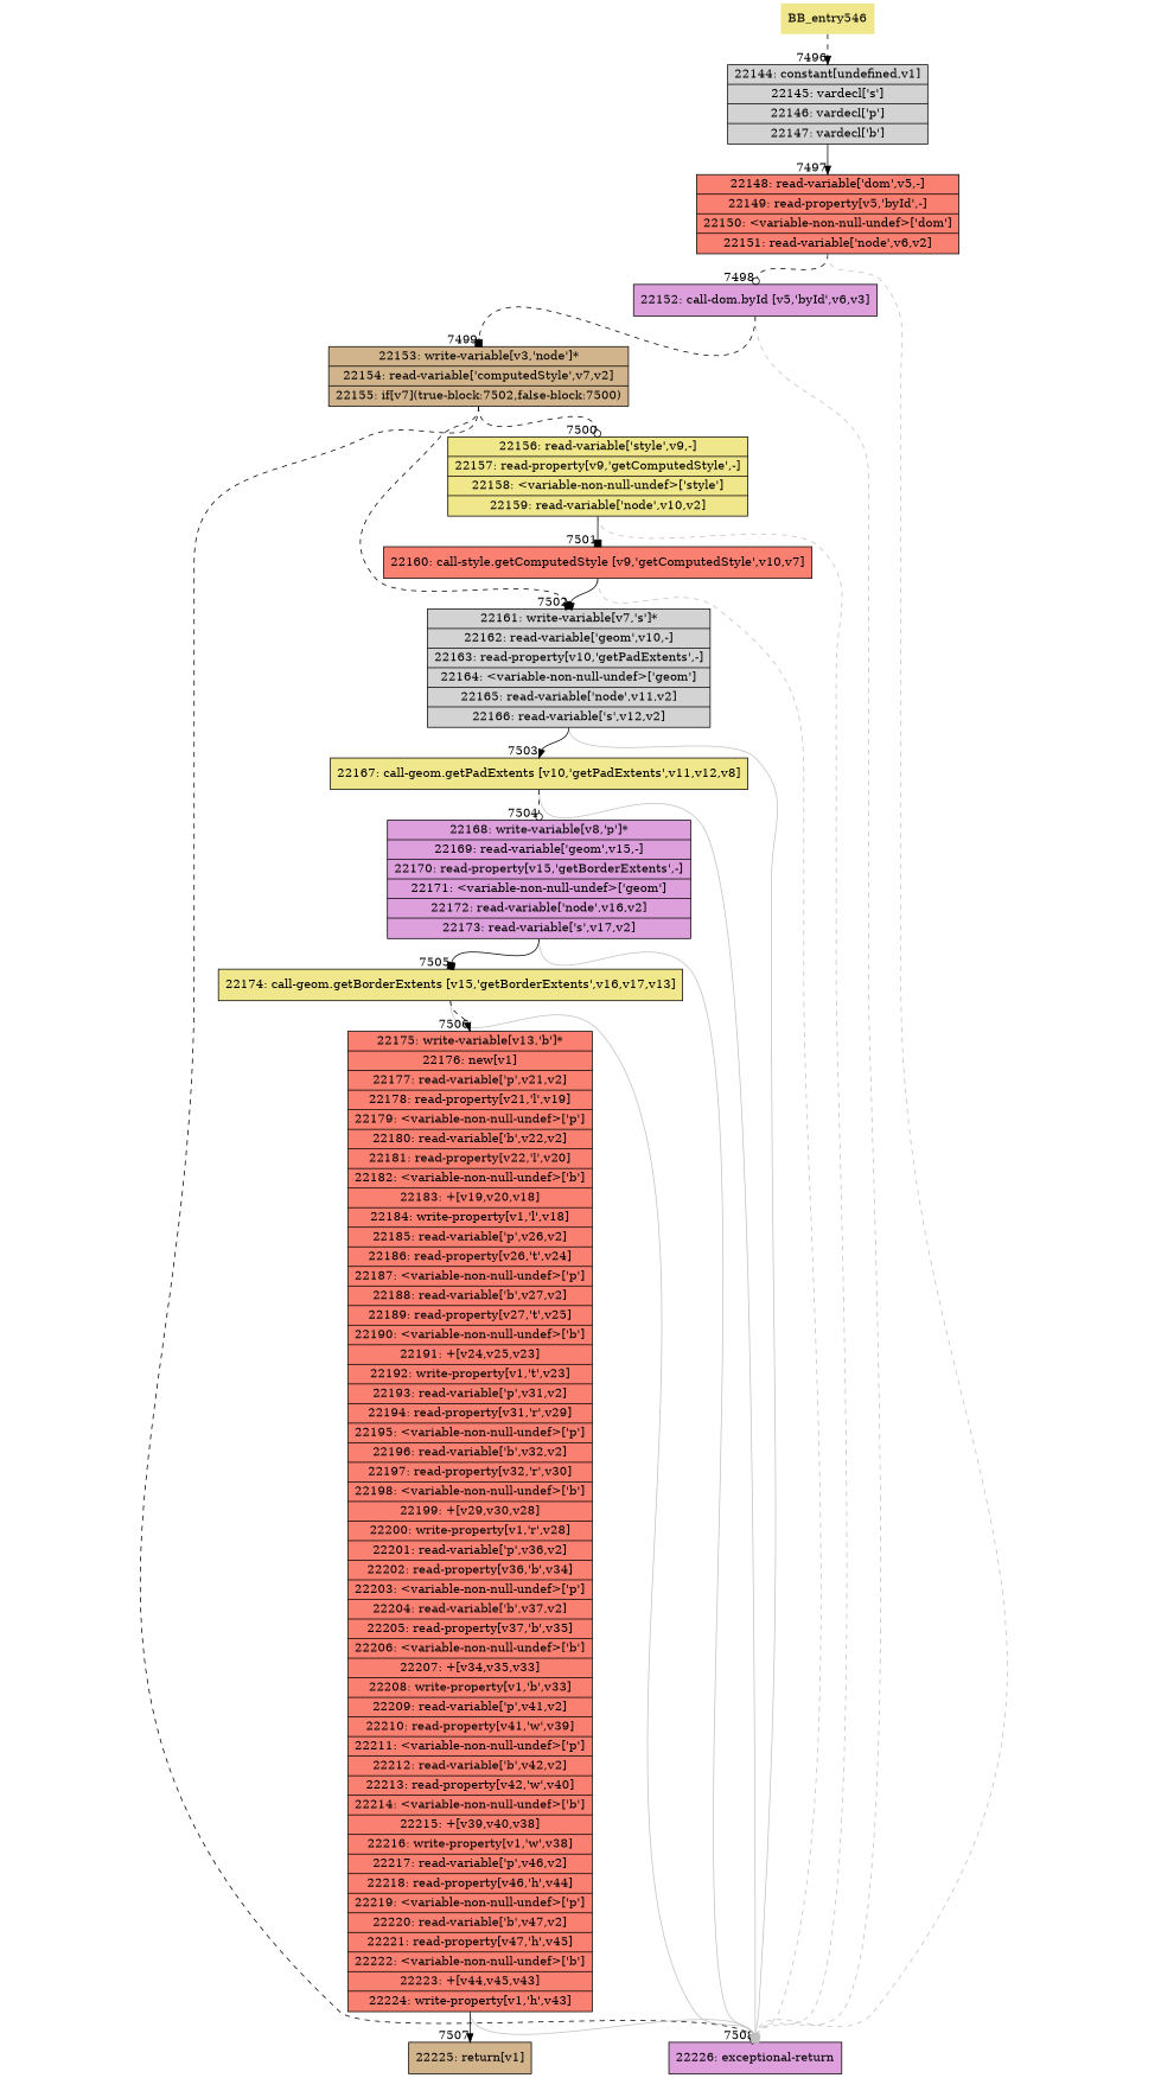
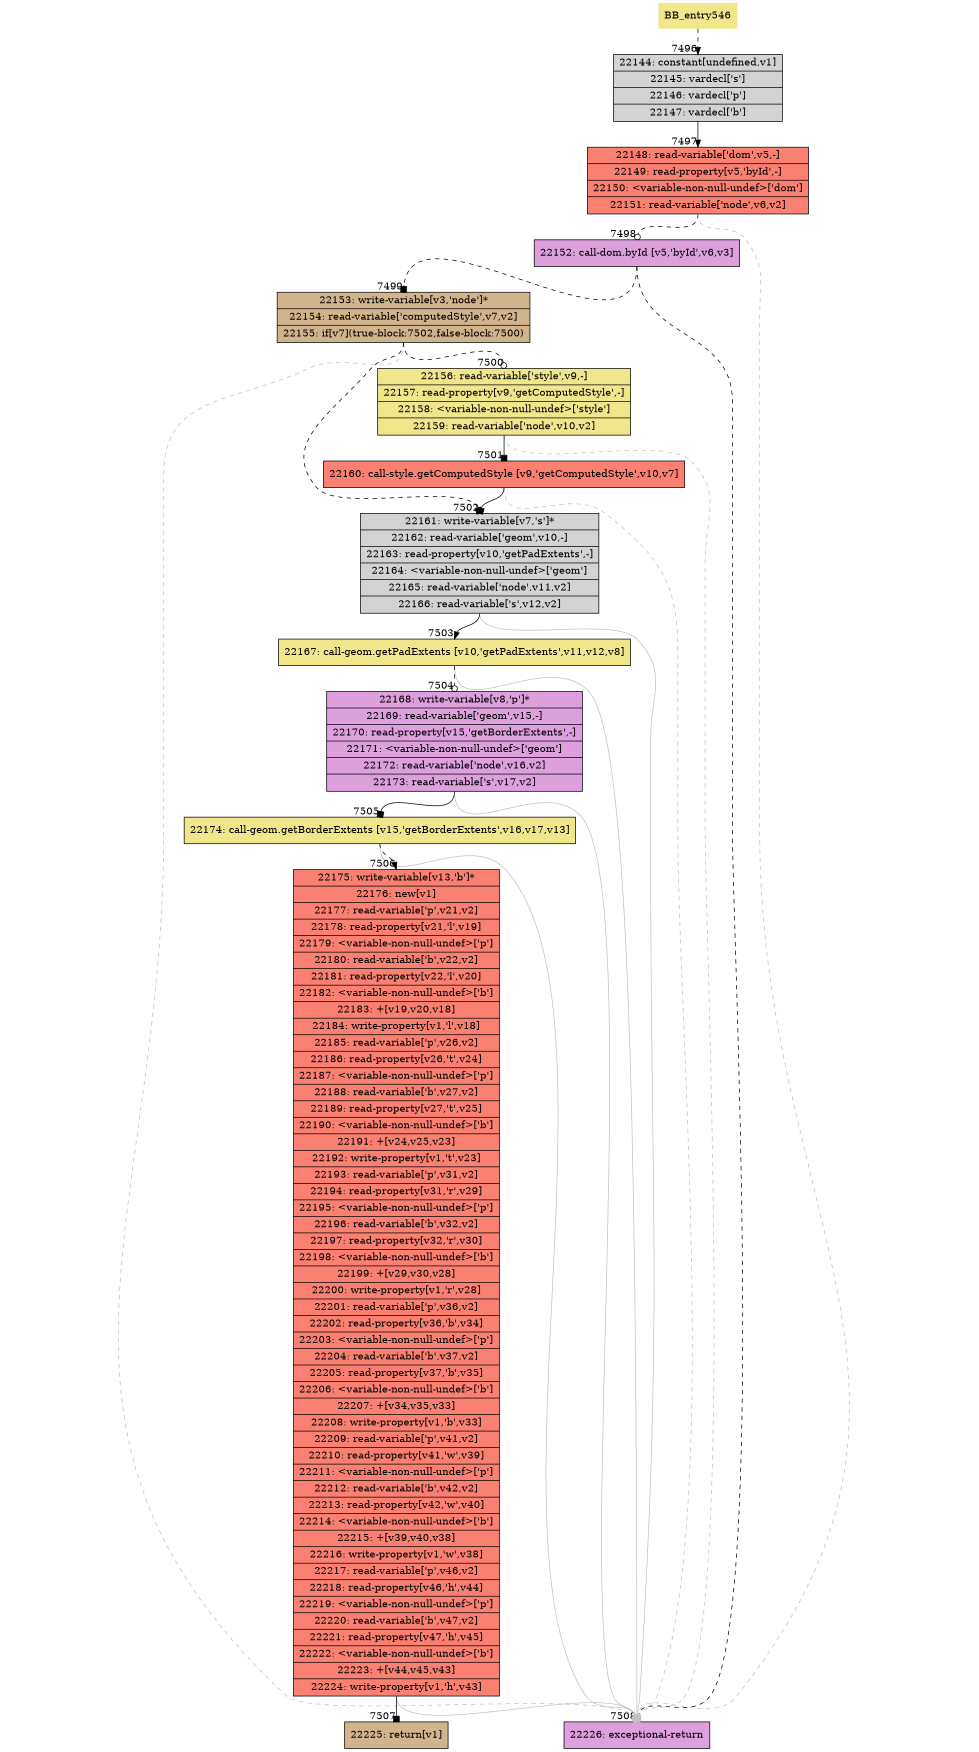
  digraph {
    rankdir=TD
    node [fillcolor=khaki shape=record style=filled]
    edge [arrowhead=normal headport=n style=dashed tailport=s]
    n1 [label=BB_entry546 shape=none]
    n2 [fillcolor=lightgrey label="{22144: constant[undefined,v1]|22145: vardecl['s']|22146: vardecl['p']|22147: vardecl['b']}"]
    n3 [fillcolor=salmon label="{22148: read-variable['dom',v5,-]|22149: read-property[v5,'byId',-]|22150: \<variable-non-null-undef\>['dom']|22151: read-variable['node',v6,v2]}"]
    n4 [fillcolor=plum label="{22152: call-dom.byId [v5,'byId',v6,v3]}"]
    n5 [fillcolor=plum label="{22226: exceptional-return}"]
    n6 [fillcolor=tan label="{22153: write-variable[v3,'node']*|22154: read-variable['computedStyle',v7,v2]|22155: if[v7](true-block:7502,false-block:7500)}"]
    n7 [fillcolor=lightgrey label="{22161: write-variable[v7,'s']*|22162: read-variable['geom',v10,-]|22163: read-property[v10,'getPadExtents',-]|22164: \<variable-non-null-undef\>['geom']|22165: read-variable['node',v11,v2]|22166: read-variable['s',v12,v2]}"]
    n8 [label="{22156: read-variable['style',v9,-]|22157: read-property[v9,'getComputedStyle',-]|22158: \<variable-non-null-undef\>['style']|22159: read-variable['node',v10,v2]}"]
    n9 [label="{22167: call-geom.getPadExtents [v10,'getPadExtents',v11,v12,v8]}"]
    n10 [fillcolor=salmon label="{22160: call-style.getComputedStyle [v9,'getComputedStyle',v10,v7]}"]
    n11 [fillcolor=plum label="{22168: write-variable[v8,'p']*|22169: read-variable['geom',v15,-]|22170: read-property[v15,'getBorderExtents',-]|22171: \<variable-non-null-undef\>['geom']|22172: read-variable['node',v16,v2]|22173: read-variable['s',v17,v2]}"]
    n12 [label="{22174: call-geom.getBorderExtents [v15,'getBorderExtents',v16,v17,v13]}"]
    n13 [fillcolor=salmon label="{22175: write-variable[v13,'b']*|22176: new[v1]|22177: read-variable['p',v21,v2]|22178: read-property[v21,'l',v19]|22179: \<variable-non-null-undef\>['p']|22180: read-variable['b',v22,v2]|22181: read-property[v22,'l',v20]|22182: \<variable-non-null-undef\>['b']|22183: +[v19,v20,v18]|22184: write-property[v1,'l',v18]|22185: read-variable['p',v26,v2]|22186: read-property[v26,'t',v24]|22187: \<variable-non-null-undef\>['p']|22188: read-variable['b',v27,v2]|22189: read-property[v27,'t',v25]|22190: \<variable-non-null-undef\>['b']|22191: +[v24,v25,v23]|22192: write-property[v1,'t',v23]|22193: read-variable['p',v31,v2]|22194: read-property[v31,'r',v29]|22195: \<variable-non-null-undef\>['p']|22196: read-variable['b',v32,v2]|22197: read-property[v32,'r',v30]|22198: \<variable-non-null-undef\>['b']|22199: +[v29,v30,v28]|22200: write-property[v1,'r',v28]|22201: read-variable['p',v36,v2]|22202: read-property[v36,'b',v34]|22203: \<variable-non-null-undef\>['p']|22204: read-variable['b',v37,v2]|22205: read-property[v37,'b',v35]|22206: \<variable-non-null-undef\>['b']|22207: +[v34,v35,v33]|22208: write-property[v1,'b',v33]|22209: read-variable['p',v41,v2]|22210: read-property[v41,'w',v39]|22211: \<variable-non-null-undef\>['p']|22212: read-variable['b',v42,v2]|22213: read-property[v42,'w',v40]|22214: \<variable-non-null-undef\>['b']|22215: +[v39,v40,v38]|22216: write-property[v1,'w',v38]|22217: read-variable['p',v46,v2]|22218: read-property[v46,'h',v44]|22219: \<variable-non-null-undef\>['p']|22220: read-variable['b',v47,v2]|22221: read-property[v47,'h',v45]|22222: \<variable-non-null-undef\>['b']|22223: +[v44,v45,v43]|22224: write-property[v1,'h',v43]}"]
    n14 [fillcolor=tan label="{22225: return[v1]}"]
    n1 -> n2 [headlabel="    7496"]
    n2 -> n3 [headlabel="      7497" style=solid]
    n3 -> n4 [arrowhead=odot headlabel="      7498"]
    n3 -> n5 [color=gray headlabel="      7508"]
-   n4 -> n5 [arrowhead=odot color=gray]
+   n4 -> n5 [arrowhead=odot color=black]
    n4 -> n6 [arrowhead=box headlabel="      7499"]
-   n6 -> n5 [arrowhead=box color=black]
+   n6 -> n5 [arrowhead=box color=gray]
    n6 -> n7 [arrowhead=box headlabel="      7502"]
    n6 -> n8 [arrowhead=odot headlabel="      7500"]
    n7 -> n5 [color=gray style=solid]
    n7 -> n9 [headlabel="      7503" style=solid]
    n8 -> n5 [color=gray]
    n8 -> n10 [arrowhead=box headlabel="      7501" style=solid]
    n9 -> n5 [color=gray style=solid]
    n9 -> n11 [arrowhead=odot headlabel="      7504"]
    n10 -> n5 [arrowhead=box color=gray]
    n10 -> n7 [arrowhead=box style=solid]
    n11 -> n5 [arrowhead=box color=gray style=solid]
    n11 -> n12 [arrowhead=box headlabel="      7505" style=solid]
    n12 -> n5 [arrowhead=odot color=gray style=solid]
    n12 -> n13 [headlabel="      7506"]
    n13 -> n5 [color=gray style=solid]
-   n13 -> n14 [headlabel="      7507" style=solid]
+   n13 -> n14 [arrowhead=box headlabel="      7507" style=solid]
  }
